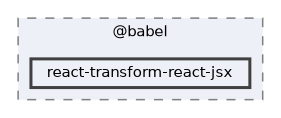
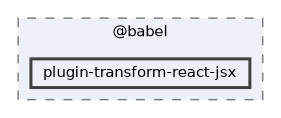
  digraph {
    compound=true
-   n1 [color=grey25 fillcolor="#edf0f7" fontname=Helvetica fontsize=10 height=0.2 label="react-transform-react-jsx" shape=box style="filled,bold" width=0.4]
+   n1 [color=grey25 fillcolor="#edf0f7" fontname=Helvetica fontsize=10 height=0.2 label="plugin-transform-react-jsx" shape=box style="filled,bold" width=0.4]
    subgraph cluster_1 {
      bgcolor="#edf0f7"
      fontname=Helvetica
      fontsize=10
      label="@babel"
      pencolor=grey50
      style="filled,dashed"
      n1
    }
  }
